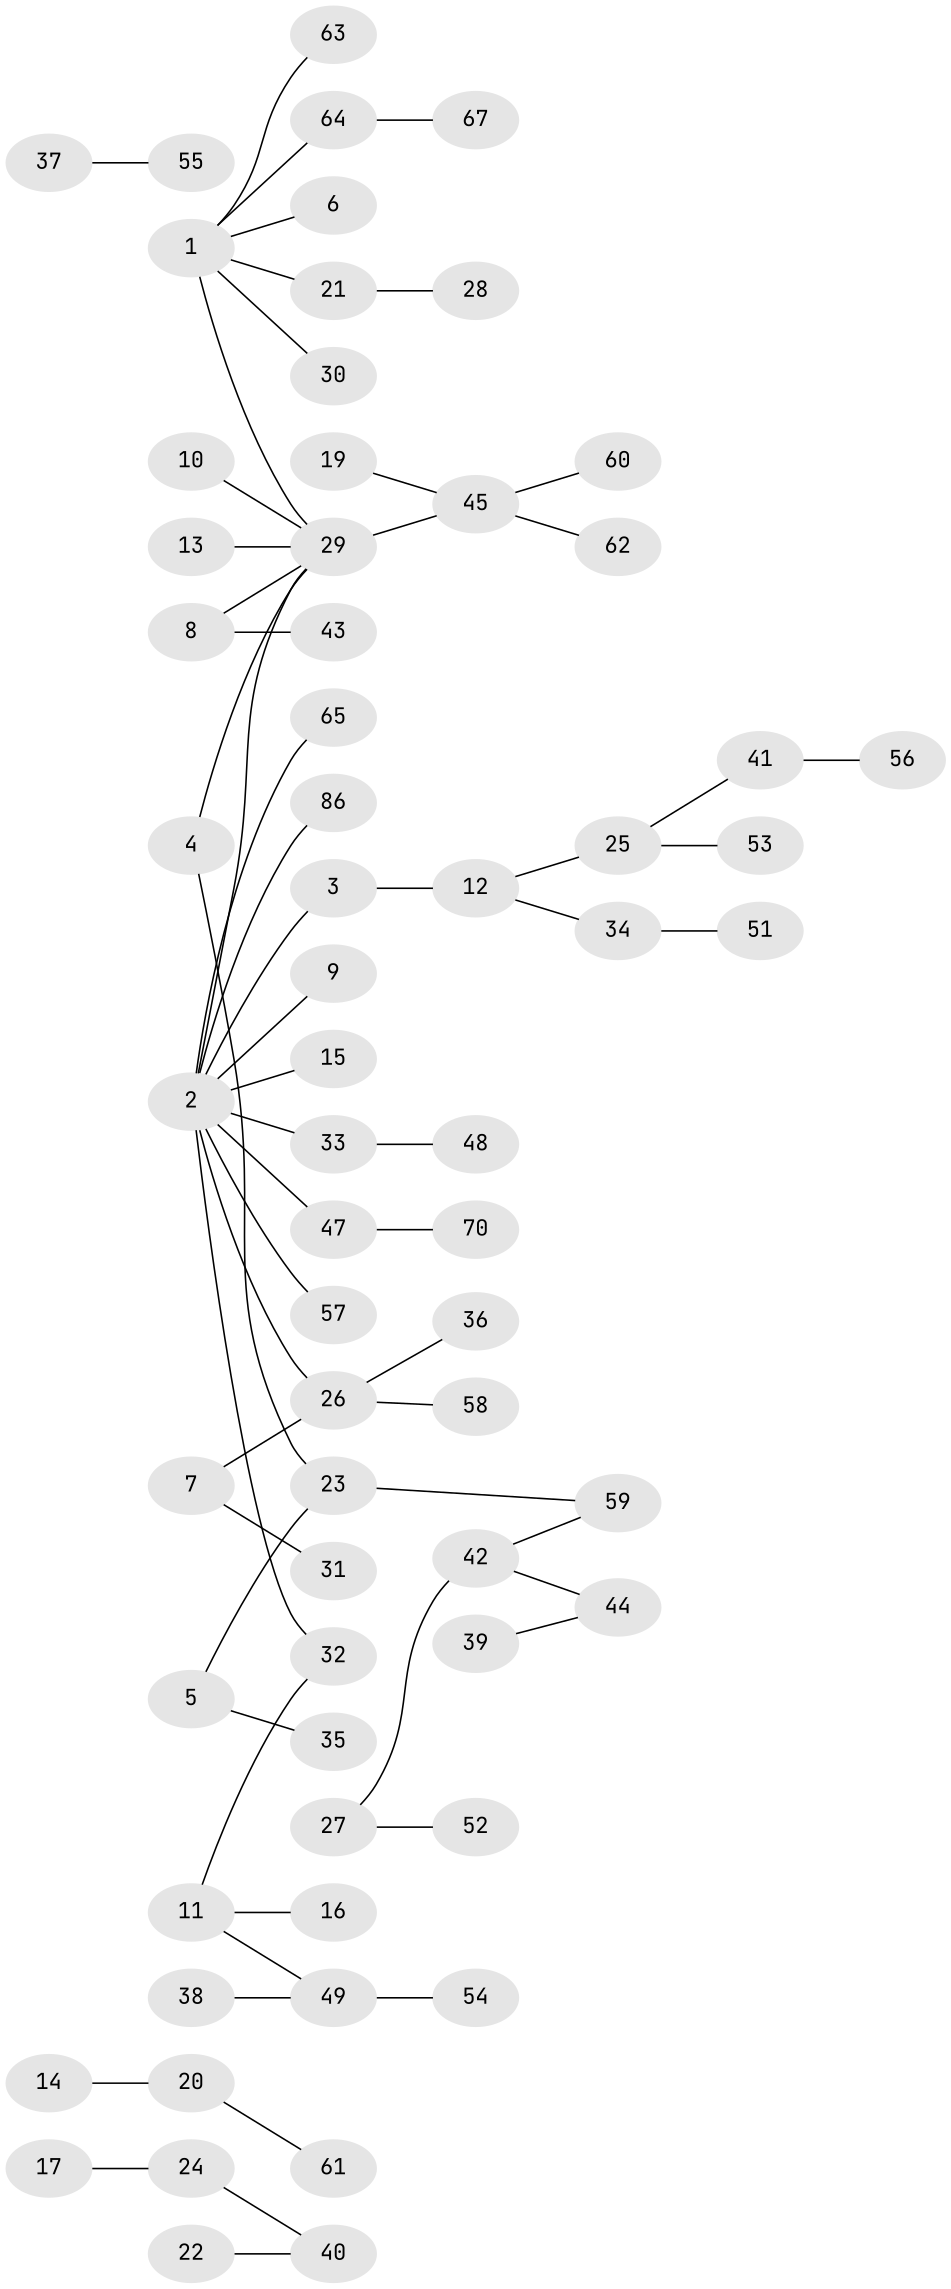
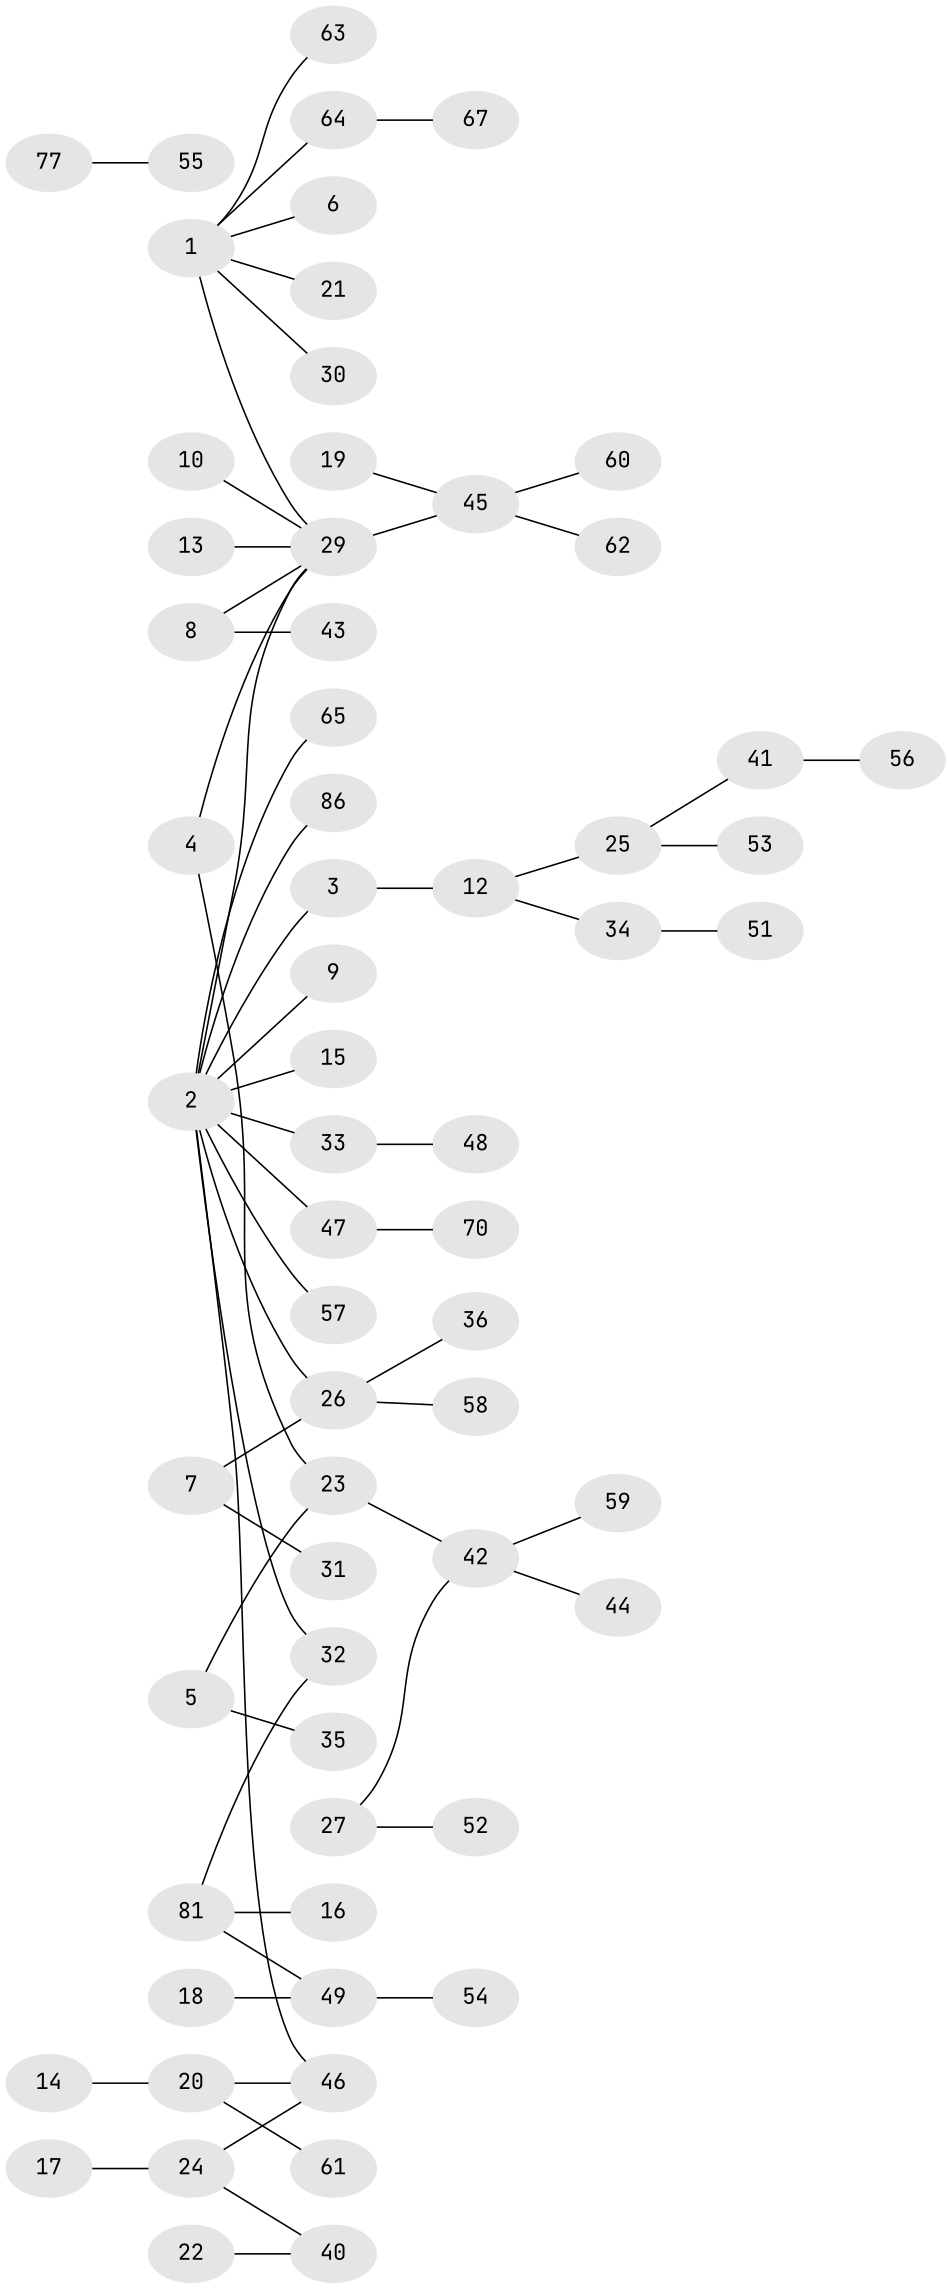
  graph {
    fontname="JetBrains Mono"
    rankdir=LR
    node [color=gray90 fontname="JetBrains Mono" style=filled]
    edge [fontname="JetBrains Mono" weight=1.0]
    1
    6
    21
    29
    30
    63
    64
-   28
    45
    67
    2
    3
    9
    15
    26
    32
    33
+   46
    47
    57
    65
    n22 [label=86]
    12
    36
    58
    48
    n27 [label=70]
    25
    34
    4
    23
    42
    5
    35
    7
    31
    8
    43
    10
-   11
+   11 [label=81]
    16
    49
    54
    41
    53
    51
    13
    14
    20
    61
    17
    24
    40
-   18 [label=38]
+   18
    19
    60
    62
    22
    44
    59
    56
    27
    52
-   37
+   37 [label=77]
    55
-   39
    1 -- 6
    1 -- 21
    1 -- 29
    1 -- 30
    1 -- 63
    1 -- 64
-   21 -- 28
    29 -- 45
    64 -- 67
    45 -- 60
    45 -- 62
    2 -- 29
    2 -- 3
    2 -- 9
    2 -- 15
    2 -- 26
    2 -- 32
    2 -- 33
+   2 -- 46
    2 -- 47
    2 -- 57
    2 -- 65
    2 -- n22
    3 -- 12
    26 -- 36
    26 -- 58
    33 -- 48
    47 -- n27
    12 -- 25
    12 -- 34
    25 -- 41
    25 -- 53
    34 -- 51
    4 -- 29
    4 -- 23
-   23 -- 59
+   23 -- 42
    42 -- 44
    42 -- 59
    5 -- 23
    5 -- 35
    7 -- 26
    7 -- 31
    8 -- 29
    8 -- 43
    10 -- 29
    11 -- 32
    11 -- 16
    11 -- 49
    49 -- 54
    41 -- 56
    13 -- 29
    14 -- 20
+   20 -- 46
    20 -- 61
    17 -- 24
+   24 -- 46
    24 -- 40
    18 -- 49
    19 -- 45
    22 -- 40
    27 -- 42
    27 -- 52
    37 -- 55
-   39 -- 44
  }
